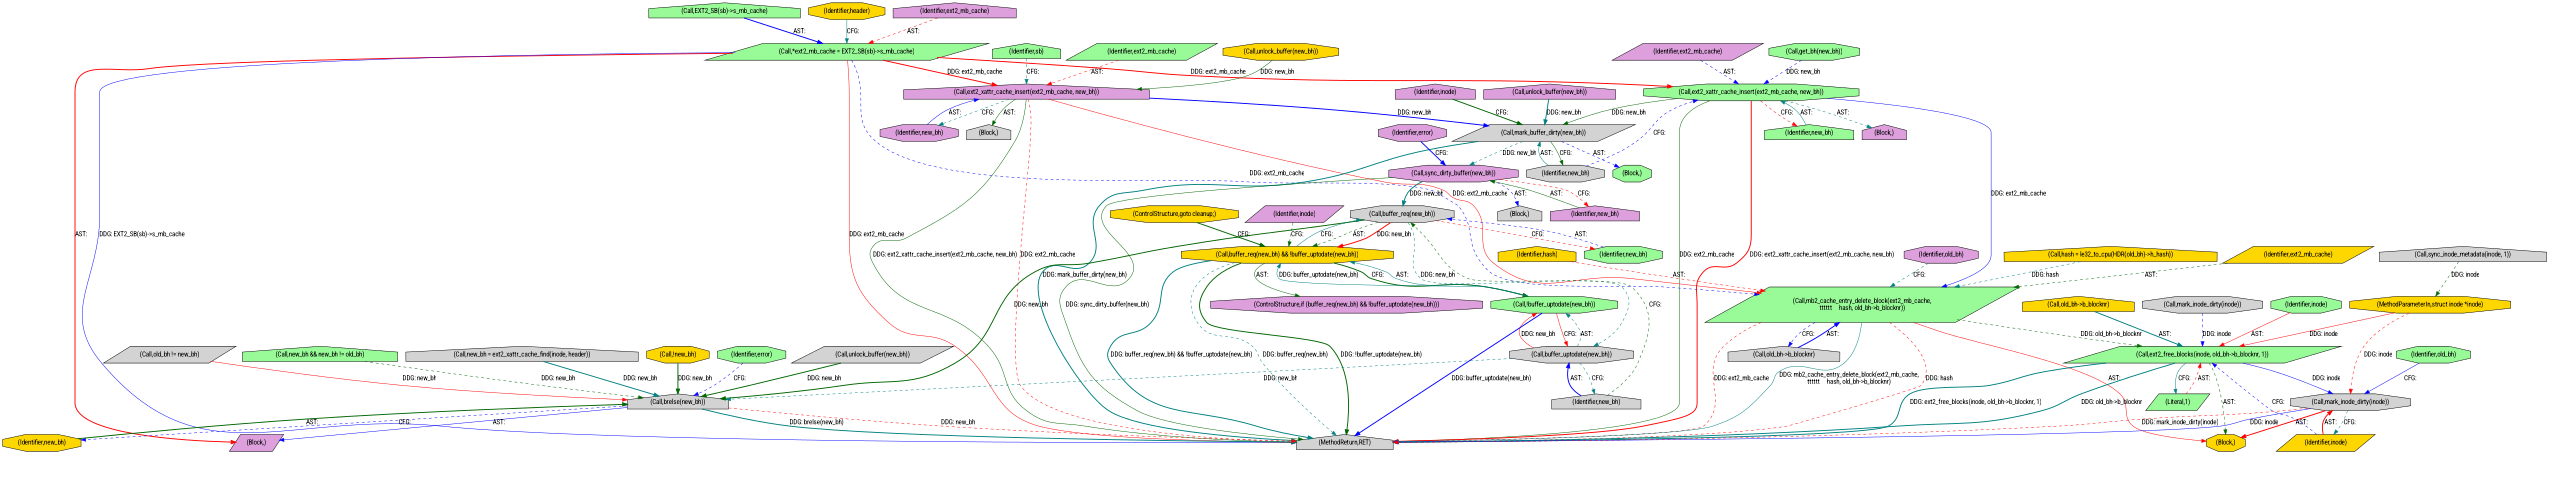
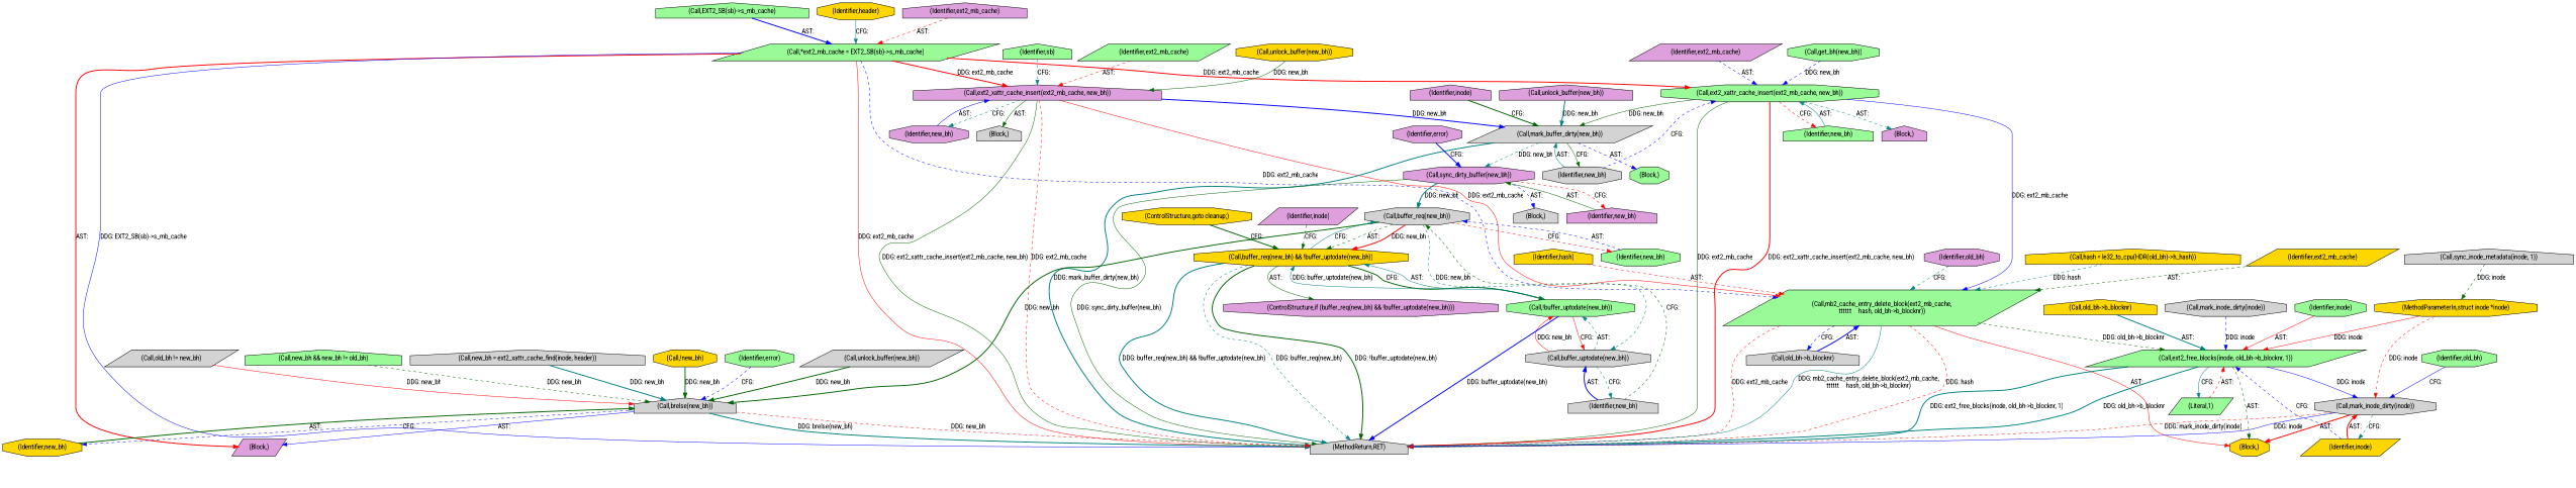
  digraph {
    fontname="Roboto Condensed"
    node [fillcolor=palegreen fontname="Roboto Condensed" shape=octagon style=filled]
    edge [color=teal fontname="Roboto Condensed" style=dashed]
    n1 [label="(Call,*ext2_mb_cache = EXT2_SB(sb)->s_mb_cache)" shape=parallelogram]
    n2 [label="(Call,ext2_xattr_cache_insert(ext2_mb_cache, new_bh))"]
    n3 [label="(Call,mb2_cache_entry_delete_block(ext2_mb_cache,\n\t\t\t\t\t\t     hash, old_bh->b_blocknr))" shape=parallelogram]
    n4 [fillcolor=plum label="(Call,ext2_xattr_cache_insert(ext2_mb_cache, new_bh))" shape=house]
    n5 [fillcolor=plum label="(Block,)" shape=parallelogram]
    n6 [fillcolor=lightgrey label="(MethodReturn,RET)" shape=house]
    n7 [fillcolor=lightgrey label="(Call,mark_buffer_dirty(new_bh))" shape=parallelogram]
    n8 [label="(Identifier,new_bh)" shape=house]
    n9 [fillcolor=plum label="(Block,)" shape=house]
    n10 [label="(Call,ext2_free_blocks(inode, old_bh->b_blocknr, 1))" shape=parallelogram]
    n11 [fillcolor=lightgrey label="(Call,old_bh->b_blocknr)" shape=house]
    n12 [fillcolor=gold label="(Block,)"]
    n13 [fillcolor=plum label="(Identifier,new_bh)"]
    n14 [fillcolor=lightgrey label="(Block,)" shape=house]
    n15 [label="(Call,EXT2_SB(sb)->s_mb_cache)" shape=house]
    n16 [fillcolor=plum label="(Call,sync_dirty_buffer(new_bh))"]
    n17 [label="(Block,)"]
    n18 [fillcolor=lightgrey label="(Identifier,new_bh)"]
    n19 [fillcolor=lightgrey label="(Call,buffer_req(new_bh))"]
    n20 [fillcolor=lightgrey label="(Block,)" shape=house]
    n21 [fillcolor=plum label="(Identifier,new_bh)" shape=house]
    n22 [fillcolor=gold label="(Call,buffer_req(new_bh) && !buffer_uptodate(new_bh))"]
    n23 [fillcolor=lightgrey label="(Call,buffer_uptodate(new_bh))"]
    n24 [fillcolor=lightgrey label="(Call,brelse(new_bh))" shape=house]
    n25 [label="(Identifier,new_bh)"]
    n26 [label="(Call,!buffer_uptodate(new_bh))"]
    n27 [fillcolor=plum label="(ControlStructure,if (buffer_req(new_bh) && !buffer_uptodate(new_bh)))"]
    n28 [fillcolor=lightgrey label="(Identifier,new_bh)" shape=house]
    n29 [fillcolor=gold label="(Identifier,new_bh)"]
    n30 [fillcolor=lightgrey label="(Call,mark_inode_dirty(inode))"]
    n31 [label="(Literal,1)" shape=parallelogram]
    n32 [fillcolor=gold label="(Identifier,inode)" shape=parallelogram]
    n33 [fillcolor=gold label="(Identifier,hash)" shape=house]
    n34 [fillcolor=lightgrey label="(Call,mark_inode_dirty(inode))"]
    n35 [fillcolor=lightgrey label="(Call,old_bh != new_bh)" shape=parallelogram]
    n36 [label="(Identifier,sb)" shape=house]
    n37 [label="(Call,new_bh && new_bh != old_bh)" shape=house]
    n38 [fillcolor=plum label="(Identifier,inode)" shape=house]
    n39 [label="(Identifier,ext2_mb_cache)" shape=parallelogram]
    n40 [fillcolor=gold label="(Identifier,header)"]
    n41 [fillcolor=plum label="(Identifier,ext2_mb_cache)" shape=house]
    n42 [fillcolor=plum label="(Identifier,old_bh)"]
    n43 [fillcolor=lightgrey label="(Call,sync_inode_metadata(inode, 1))" shape=house]
    n44 [fillcolor=gold label="(MethodParameterIn,struct inode *inode)"]
    n45 [label="(Identifier,old_bh)"]
    n46 [label="(Identifier,inode)"]
    n47 [label="(Call,get_bh(new_bh))"]
    n48 [fillcolor=gold label="(Call,old_bh->b_blocknr)" shape=house]
    n49 [fillcolor=plum label="(Call,unlock_buffer(new_bh))" shape=house]
    n50 [fillcolor=plum label="(Identifier,inode)" shape=parallelogram]
    n51 [fillcolor=plum label="(Identifier,ext2_mb_cache)" shape=parallelogram]
    n52 [fillcolor=lightgrey label="(Call,new_bh = ext2_xattr_cache_find(inode, header))" shape=house]
    n53 [fillcolor=gold label="(Call,!new_bh)"]
    n54 [fillcolor=gold label="(Call,hash = le32_to_cpu(HDR(old_bh)->h_hash))" shape=house]
    n55 [label="(Identifier,error)"]
    n56 [fillcolor=gold label="(ControlStructure,goto cleanup;)"]
    n57 [fillcolor=plum label="(Identifier,error)"]
    n58 [fillcolor=lightgrey label="(Call,unlock_buffer(new_bh))" shape=parallelogram]
    n59 [fillcolor=gold label="(Call,unlock_buffer(new_bh))"]
    n60 [fillcolor=gold label="(Identifier,ext2_mb_cache)" shape=parallelogram]
    n1 -> n2 [color=red label="DDG: ext2_mb_cache" style=bold]
    n1 -> n3 [color=blue label="DDG: ext2_mb_cache"]
    n1 -> n4 [color=red label="DDG: ext2_mb_cache" style=bold]
    n1 -> n5 [color=red label="AST: " style=bold]
    n1 -> n6 [color=blue label="DDG: EXT2_SB(sb)->s_mb_cache" style=solid]
    n1 -> n6 [color=red label="DDG: ext2_mb_cache" style=solid]
    n2 -> n3 [color=blue label="DDG: ext2_mb_cache" style=solid]
    n2 -> n6 [color=darkgreen label="DDG: ext2_mb_cache" style=solid]
    n2 -> n6 [color=red label="DDG: ext2_xattr_cache_insert(ext2_mb_cache, new_bh)" style=bold]
    n2 -> n7 [color=darkgreen label="DDG: new_bh" style=solid]
    n2 -> n8 [color=red label="CFG: "]
    n2 -> n9 [label="AST: "]
    n3 -> n6 [color=red label="DDG: hash"]
    n3 -> n6 [color=red label="DDG: ext2_mb_cache"]
    n3 -> n6 [label="DDG: mb2_cache_entry_delete_block(ext2_mb_cache,\n\t\t\t\t\t\t     hash, old_bh->b_blocknr)" style=solid]
    n3 -> n10 [color=darkgreen label="DDG: old_bh->b_blocknr"]
    n3 -> n11 [color=blue label="CFG: "]
    n3 -> n12 [color=red label="AST: " style=solid]
    n4 -> n3 [color=red label="DDG: ext2_mb_cache" style=solid]
    n4 -> n6 [color=red label="DDG: ext2_mb_cache"]
    n4 -> n6 [color=darkgreen label="DDG: ext2_xattr_cache_insert(ext2_mb_cache, new_bh)" style=solid]
    n4 -> n7 [color=blue label="DDG: new_bh" style=bold]
    n4 -> n13 [label="CFG: "]
    n4 -> n14 [color=darkgreen label="AST: " style=solid]
    n7 -> n6 [label="DDG: mark_buffer_dirty(new_bh)" style=bold]
    n7 -> n16 [label="DDG: new_bh"]
    n7 -> n17 [color=blue label="AST: "]
    n7 -> n18 [color=darkgreen label="CFG: " style=solid]
    n8 -> n2 [label="AST: " style=solid]
    n10 -> n6 [label="DDG: ext2_free_blocks(inode, old_bh->b_blocknr, 1)" style=bold]
    n10 -> n6 [label="DDG: old_bh->b_blocknr" style=bold]
    n10 -> n12 [color=darkgreen label="AST: "]
    n10 -> n30 [color=blue label="DDG: inode" style=solid]
    n10 -> n31 [label="CFG: " style=solid]
    n11 -> n3 [color=blue label="AST: " style=bold]
    n13 -> n4 [color=blue label="AST: " style=solid]
    n15 -> n1 [color=blue label="AST: " style=bold]
    n16 -> n6 [color=darkgreen label="DDG: sync_dirty_buffer(new_bh)" style=solid]
    n16 -> n19 [label="DDG: new_bh" style=bold]
    n16 -> n20 [color=blue label="AST: "]
    n16 -> n21 [color=red label="CFG: "]
    n18 -> n2 [color=blue label="CFG: "]
    n18 -> n7 [label="AST: " style=solid]
    n19 -> n22 [color=darkgreen label="AST: "]
    n19 -> n22 [color=red label="DDG: new_bh" style=bold]
    n19 -> n23 [label="DDG: new_bh"]
    n19 -> n24 [color=darkgreen label="DDG: new_bh" style=bold]
    n19 -> n25 [color=red label="CFG: "]
    n21 -> n16 [color=darkgreen label="AST: " style=solid]
    n22 -> n6 [color=darkgreen label="DDG: !buffer_uptodate(new_bh)" style=bold]
    n22 -> n6 [label="DDG: buffer_req(new_bh) && !buffer_uptodate(new_bh)" style=bold]
    n22 -> n6 [label="DDG: buffer_req(new_bh)"]
    n22 -> n19 [label="CFG: " style=solid]
    n22 -> n26 [color=darkgreen label="CFG: " style=bold]
    n22 -> n27 [color=darkgreen label="AST: " style=solid]
-   n23 -> n24 [label="DDG: new_bh"]
    n23 -> n26 [label="AST: "]
    n23 -> n26 [color=red label="DDG: new_bh" style=solid]
    n23 -> n28 [label="CFG: "]
    n24 -> n5 [color=blue label="AST: " style=solid]
    n24 -> n6 [label="DDG: brelse(new_bh)" style=bold]
    n24 -> n6 [color=red label="DDG: new_bh"]
    n24 -> n29 [color=blue label="CFG: "]
    n25 -> n19 [color=blue label="AST: "]
    n26 -> n6 [color=blue label="DDG: buffer_uptodate(new_bh)" style=bold]
    n26 -> n22 [label="AST: " style=solid]
    n26 -> n22 [label="DDG: buffer_uptodate(new_bh)" style=solid]
    n26 -> n23 [color=red label="CFG: " style=solid]
    n28 -> n19 [color=darkgreen label="CFG: "]
    n28 -> n23 [color=blue label="AST: " style=bold]
    n29 -> n24 [color=darkgreen label="AST: " style=bold]
    n30 -> n6 [color=blue label="DDG: inode" style=solid]
    n30 -> n6 [color=red label="DDG: mark_inode_dirty(inode)"]
    n30 -> n12 [color=red label="AST: " style=bold]
    n30 -> n32 [label="CFG: "]
    n31 -> n10 [color=red label="AST: "]
    n32 -> n10 [color=blue label="CFG: "]
    n32 -> n30 [color=red label="AST: " style=bold]
    n33 -> n3 [color=red label="AST: "]
    n34 -> n10 [color=blue label="DDG: inode"]
    n35 -> n24 [color=red label="DDG: new_bh" style=solid]
    n36 -> n4 [label="CFG: "]
    n37 -> n24 [color=darkgreen label="DDG: new_bh"]
    n38 -> n7 [color=darkgreen label="CFG: " style=bold]
    n39 -> n4 [color=red label="AST: "]
    n40 -> n1 [label="CFG: " style=solid]
    n41 -> n1 [color=red label="AST: "]
    n42 -> n3 [label="CFG: "]
    n43 -> n44 [color=darkgreen label="DDG: inode"]
    n44 -> n10 [color=red label="DDG: inode" style=solid]
    n44 -> n30 [color=red label="DDG: inode"]
    n45 -> n30 [color=blue label="CFG: " style=solid]
    n46 -> n10 [color=red label="AST: " style=solid]
    n47 -> n2 [color=blue label="DDG: new_bh"]
    n48 -> n10 [label="AST: " style=bold]
    n49 -> n7 [label="DDG: new_bh" style=bold]
    n50 -> n22 [color=darkgreen label="CFG: "]
    n51 -> n2 [color=blue label="AST: "]
    n52 -> n24 [label="DDG: new_bh" style=bold]
    n53 -> n24 [color=darkgreen label="DDG: new_bh" style=bold]
    n54 -> n3 [label="DDG: hash"]
    n55 -> n24 [color=blue label="CFG: "]
    n56 -> n22 [color=darkgreen label="CFG: " style=bold]
    n57 -> n16 [color=blue label="CFG: " style=bold]
    n58 -> n24 [color=darkgreen label="DDG: new_bh" style=bold]
    n59 -> n4 [color=darkgreen label="DDG: new_bh" style=solid]
    n60 -> n3 [color=darkgreen label="AST: "]
  }
